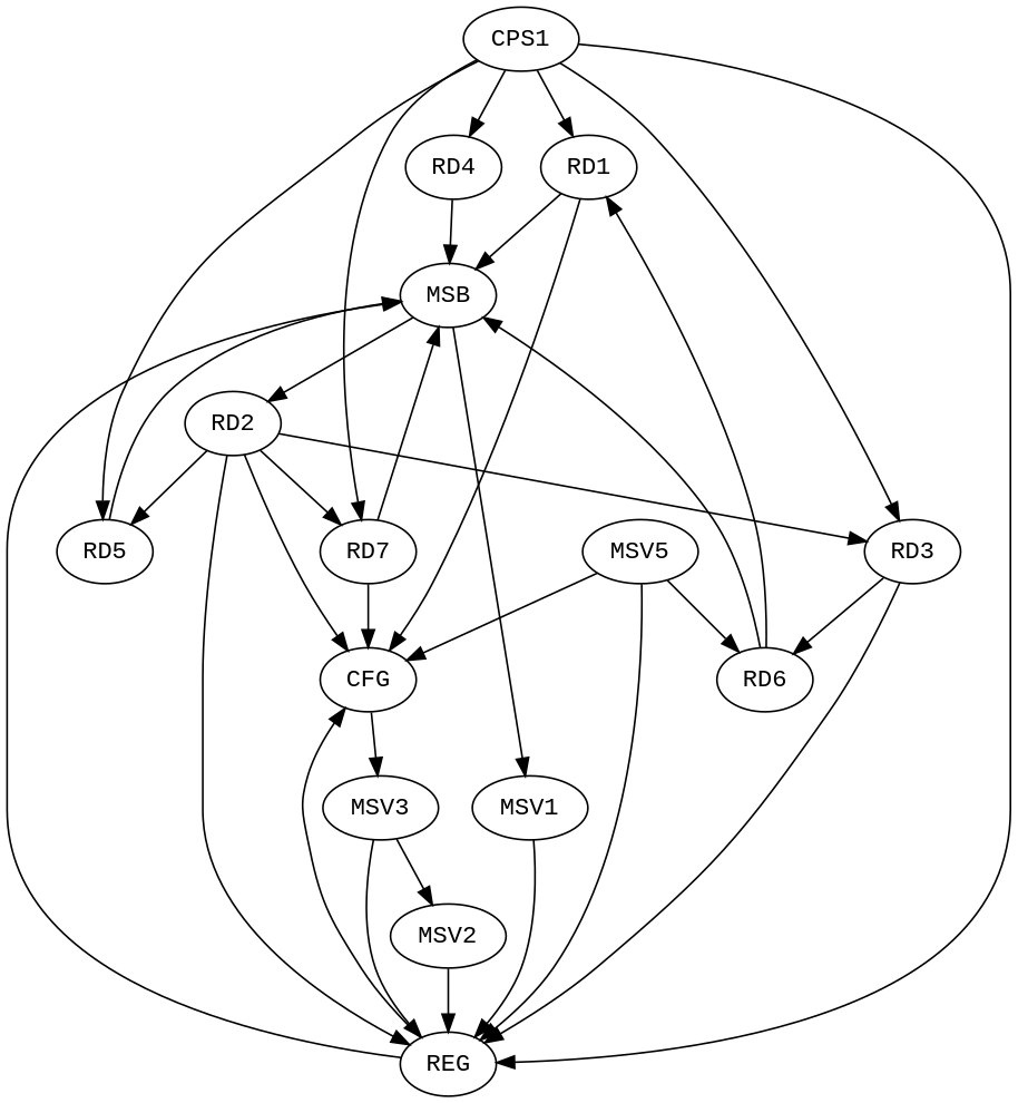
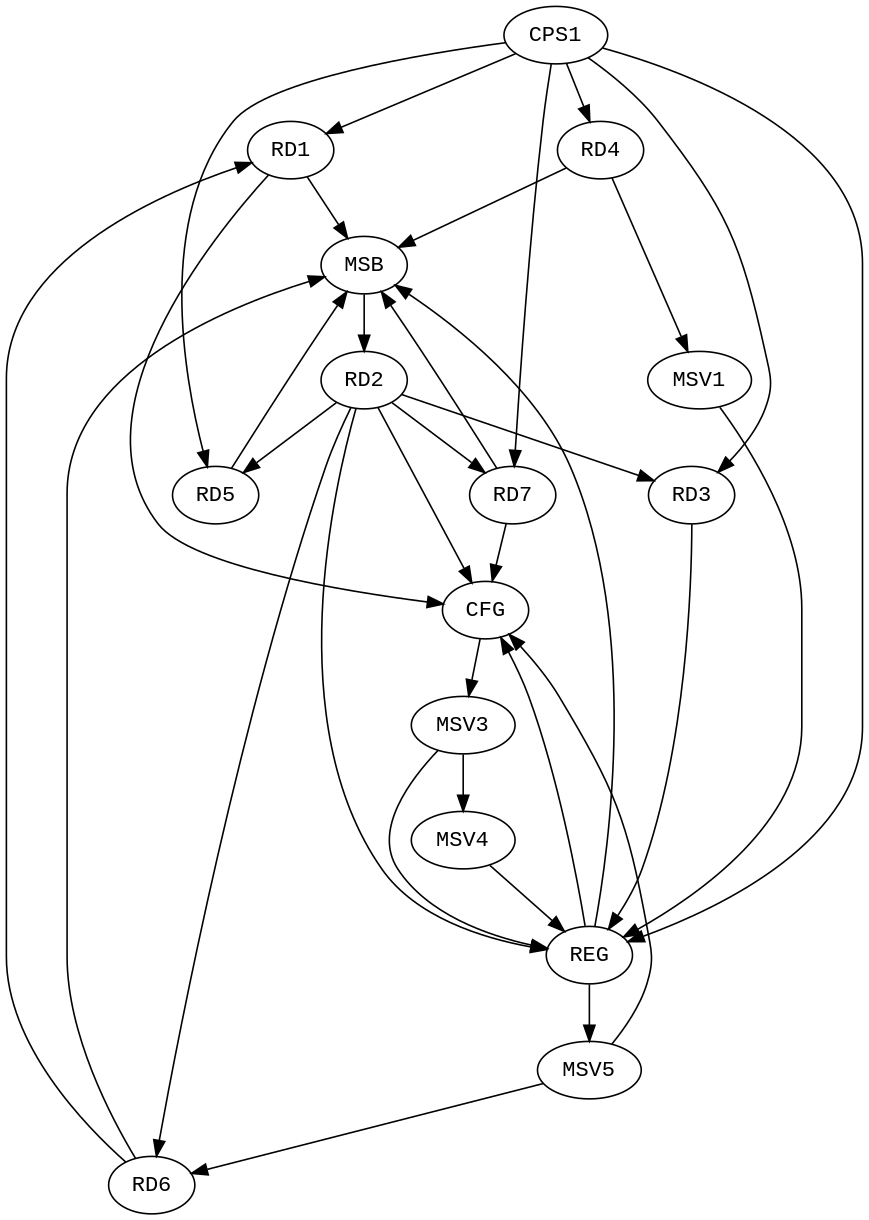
  strict digraph {
    fontname="Liberation Mono"
    node [fontname="Liberation Mono"]
    edge [fontname="Liberation Mono"]
    n1 [label=RD1]
    n2 [label=MSB]
    n3 [label=CFG]
    n4 [label=RD2]
    n5 [label=MSV3]
    n6 [label=RD3]
    n7 [label=RD5]
    n8 [label=RD6]
    n9 [label=RD7]
    n10 [label=REG]
    n11 [label=RD4]
    n12 [label=MSV1]
    n13 [label=CPS1]
-   n14 [label=MSV2]
+   n14 [label=MSV4]
    n15 [label=MSV5]
    n1 -> n2
    n1 -> n3
    n2 -> n4
    n3 -> n5
    n4 -> n3
    n4 -> n6
    n4 -> n7
-   n6 -> n8
+   n4 -> n8
    n4 -> n9
    n4 -> n10
    n5 -> n10
    n5 -> n14
    n6 -> n10
    n7 -> n2
    n8 -> n1
    n8 -> n2
    n9 -> n2
    n9 -> n3
    n10 -> n2
    n10 -> n3
    n11 -> n2
-   n2 -> n12
+   n11 -> n12
    n12 -> n10
    n13 -> n1
    n13 -> n6
    n13 -> n7
    n13 -> n9
    n13 -> n10
    n13 -> n11
    n14 -> n10
    n15 -> n3
    n15 -> n8
-   n15 -> n10
+   n10 -> n15
  }
